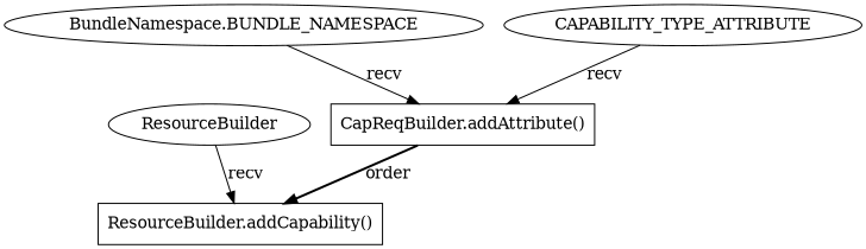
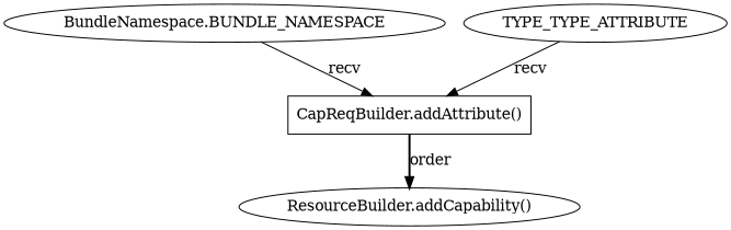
  digraph {
    node [shape=ellipse]
    edge [style=solid]
    n1 [label="CapReqBuilder.addAttribute()" shape=box]
-   n2 [label="ResourceBuilder.addCapability()" shape=box]
+   n2 [label="ResourceBuilder.addCapability()"]
    n3 [label="BundleNamespace.BUNDLE_NAMESPACE"]
-   n4 [label=ResourceBuilder]
-   n5 [label=CAPABILITY_TYPE_ATTRIBUTE]
+   n5 [label=TYPE_TYPE_ATTRIBUTE]
    n1 -> n2 [label=order style=bold]
    n3 -> n1 [label=recv]
-   n4 -> n2 [label=recv]
    n5 -> n1 [label=recv]
  }
